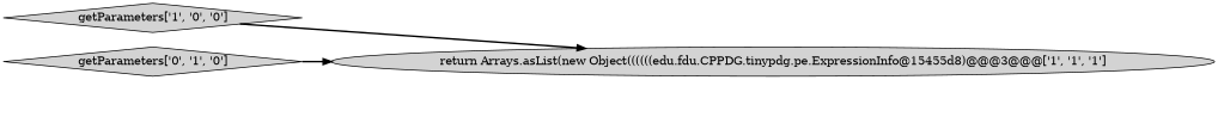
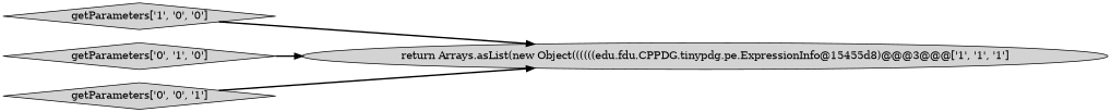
  digraph {
    rankdir=LR
    node [fillcolor=lightgray shape=diamond style=filled]
    edge [style=bold]
    n1 [label="getParameters['1', '0', '0']"]
    n2 [label="return Arrays.asList(new Object((((((edu.fdu.CPPDG.tinypdg.pe.ExpressionInfo@15455d8)@@@3@@@['1', '1', '1']" shape=ellipse]
    n3 [label="getParameters['0', '1', '0']"]
+   n4 [label="getParameters['0', '0', '1']"]
    n1 -> n2
    n3 -> n2
+   n4 -> n2
  }
